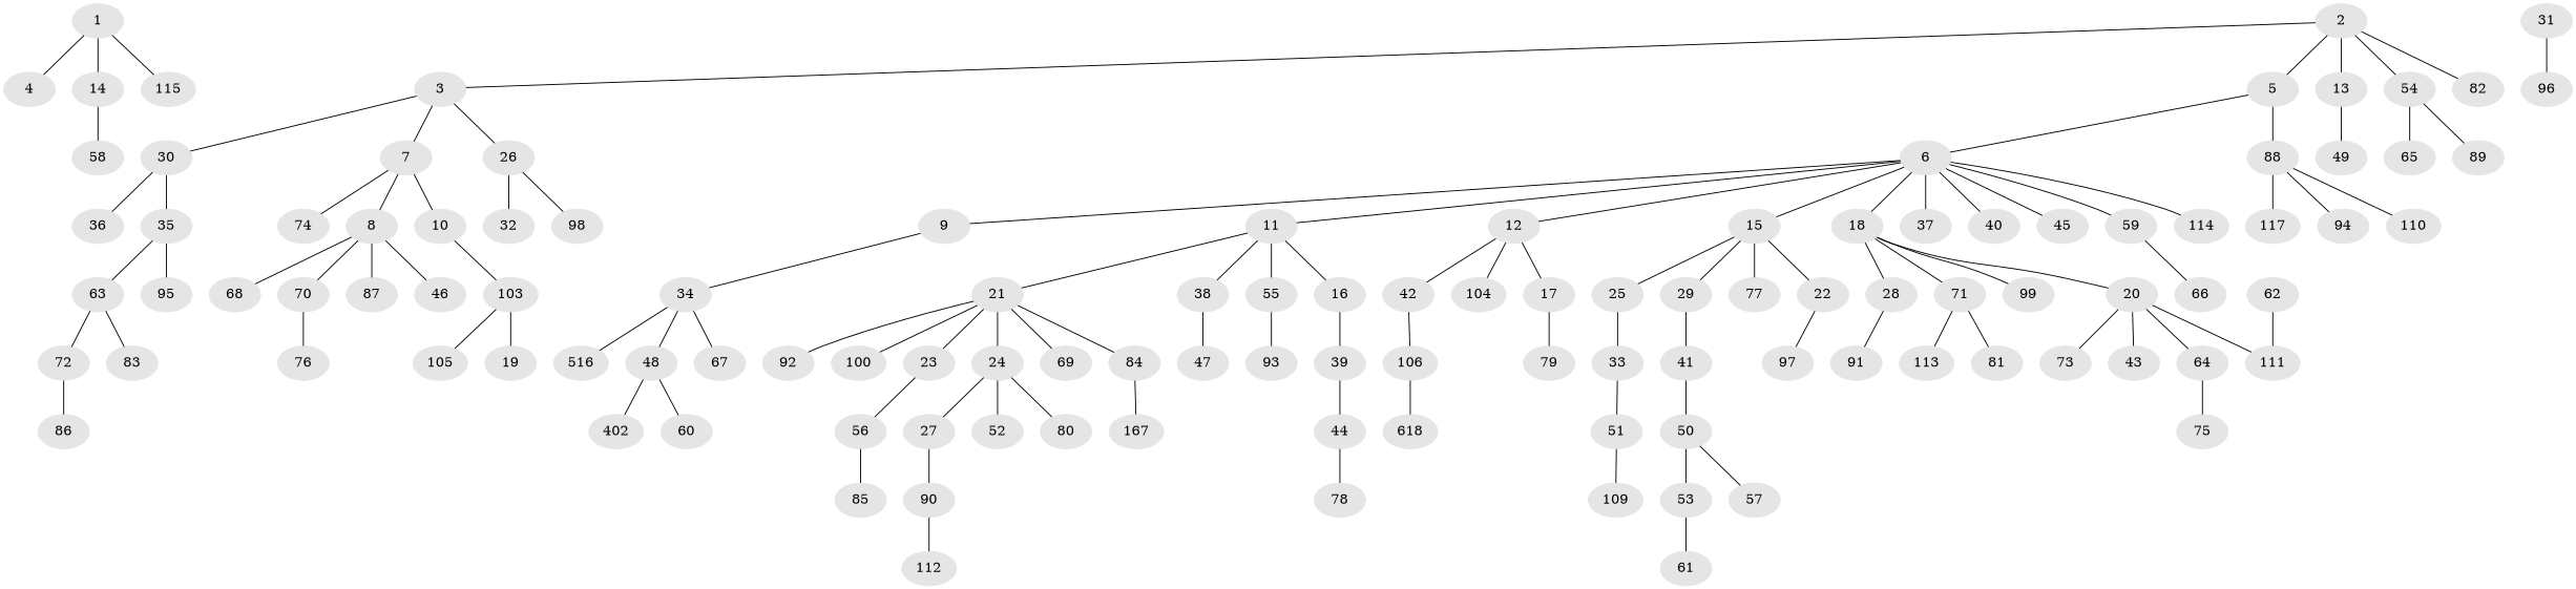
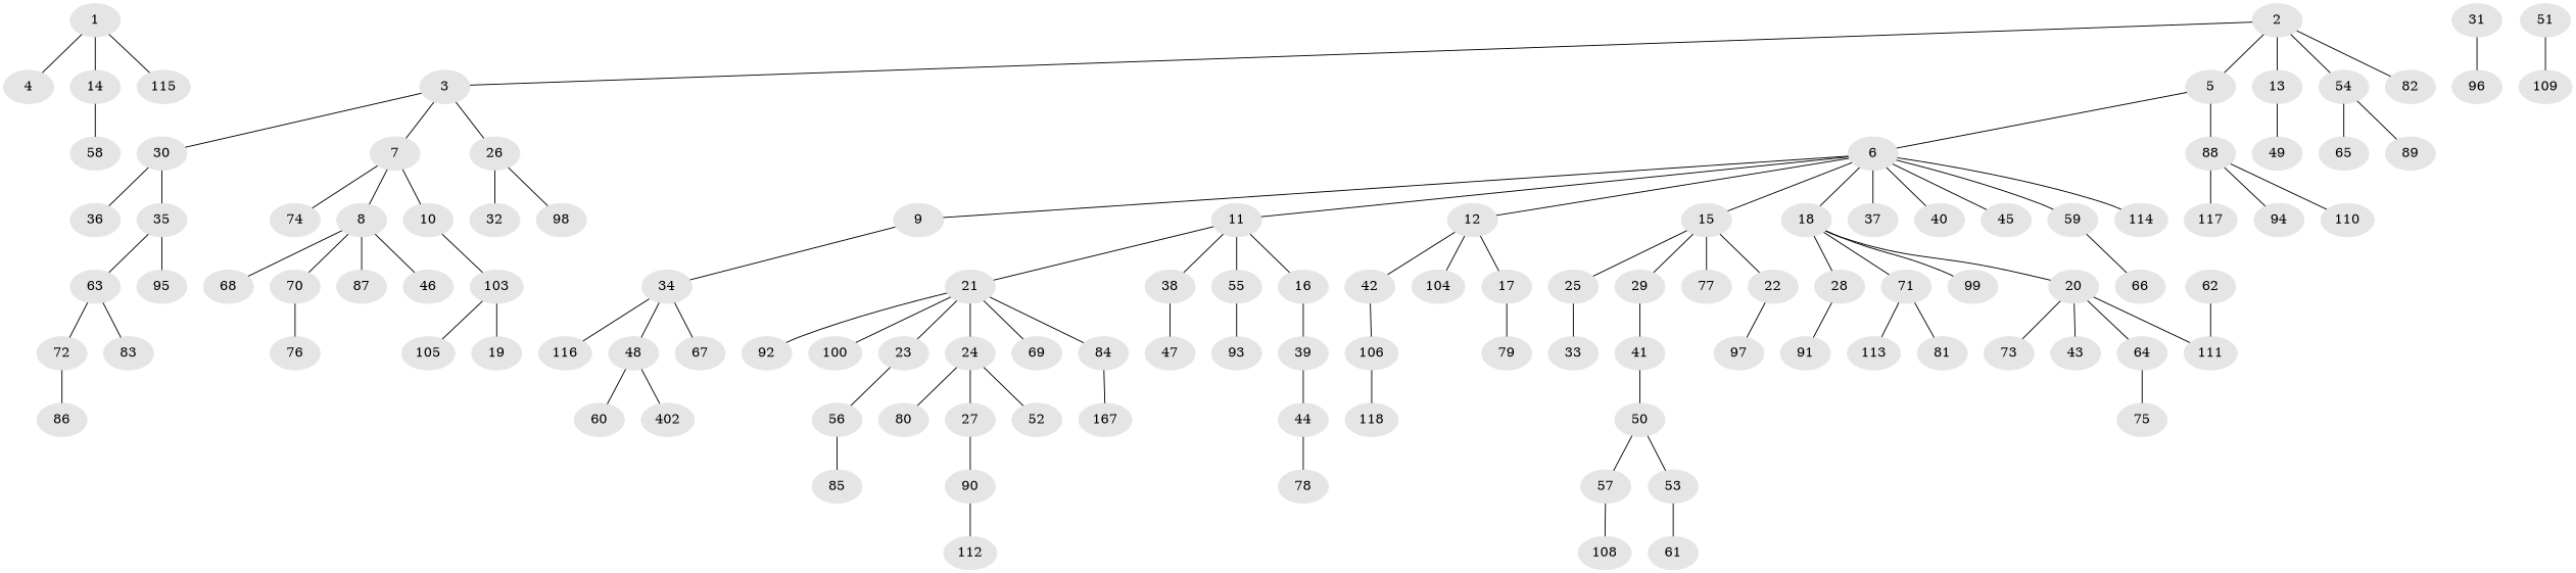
  graph {
    node [color=gray90 style=filled]
    1
    4
    14
    115
    2
    3
    5
    13
    54
    82
    58
    7
    26
    30
    6
    88
    49
    65
    89
    8
    10
    74
    32
    98
    35
    36
    9
    11
    12
    15
    18
    37
    40
    45
    59
    114
    94
    110
    117
    34
    16
    21
    38
    55
    17
    42
    104
    22
    25
    29
    77
    20
    28
    71
    99
    31
    96
    66
    46
    68
    70
    87
    103
    76
    48
    67
-   116 [label=516]
+   116
    19
    105
    39
    23
    24
    69
    84
    92
    100
    47
    93
    79
    106
    97
    33
    41
    44
    43
    64
    73
    111
    91
    81
    113
    62
    75
    56
    27
    52
    80
    n98 [label=167]
    85
    90
    51
    112
    50
    63
    95
    109
    60
    n108 [label=402]
    72
    83
    78
    53
    57
-   118 [label=618]
+   118
    61
+   108
    86
    1 -- 4
    1 -- 14
    1 -- 115
    14 -- 58
    2 -- 3
    2 -- 5
    2 -- 13
    2 -- 54
    2 -- 82
    3 -- 7
    3 -- 26
    3 -- 30
    5 -- 6
    5 -- 88
    13 -- 49
    54 -- 65
    54 -- 89
    7 -- 8
    7 -- 10
    7 -- 74
    26 -- 32
    26 -- 98
    30 -- 35
    30 -- 36
    6 -- 9
    6 -- 11
    6 -- 12
    6 -- 15
    6 -- 18
    6 -- 37
    6 -- 40
    6 -- 45
    6 -- 59
    6 -- 114
    88 -- 94
    88 -- 110
    88 -- 117
    8 -- 46
    8 -- 68
    8 -- 70
    8 -- 87
    10 -- 103
    35 -- 63
    35 -- 95
    9 -- 34
    11 -- 16
    11 -- 21
    11 -- 38
    11 -- 55
    12 -- 17
    12 -- 42
    12 -- 104
    15 -- 22
    15 -- 25
    15 -- 29
    15 -- 77
    18 -- 20
    18 -- 28
    18 -- 71
    18 -- 99
    59 -- 66
    34 -- 48
    34 -- 67
    34 -- 116
    16 -- 39
    21 -- 23
    21 -- 24
    21 -- 69
    21 -- 84
    21 -- 92
    21 -- 100
    38 -- 47
    55 -- 93
    17 -- 79
    42 -- 106
    22 -- 97
    25 -- 33
    29 -- 41
    20 -- 43
    20 -- 64
    20 -- 73
    20 -- 111
    28 -- 91
    71 -- 81
    71 -- 113
    31 -- 96
    70 -- 76
    103 -- 19
    103 -- 105
    48 -- 60
    48 -- n108
    39 -- 44
    23 -- 56
    24 -- 27
    24 -- 52
    24 -- 80
    84 -- n98
    106 -- 118
-   33 -- 51
    41 -- 50
    44 -- 78
    64 -- 75
    62 -- 111
    56 -- 85
    27 -- 90
    90 -- 112
    51 -- 109
    50 -- 53
    50 -- 57
    63 -- 72
    63 -- 83
    72 -- 86
    53 -- 61
+   57 -- 108
  }
